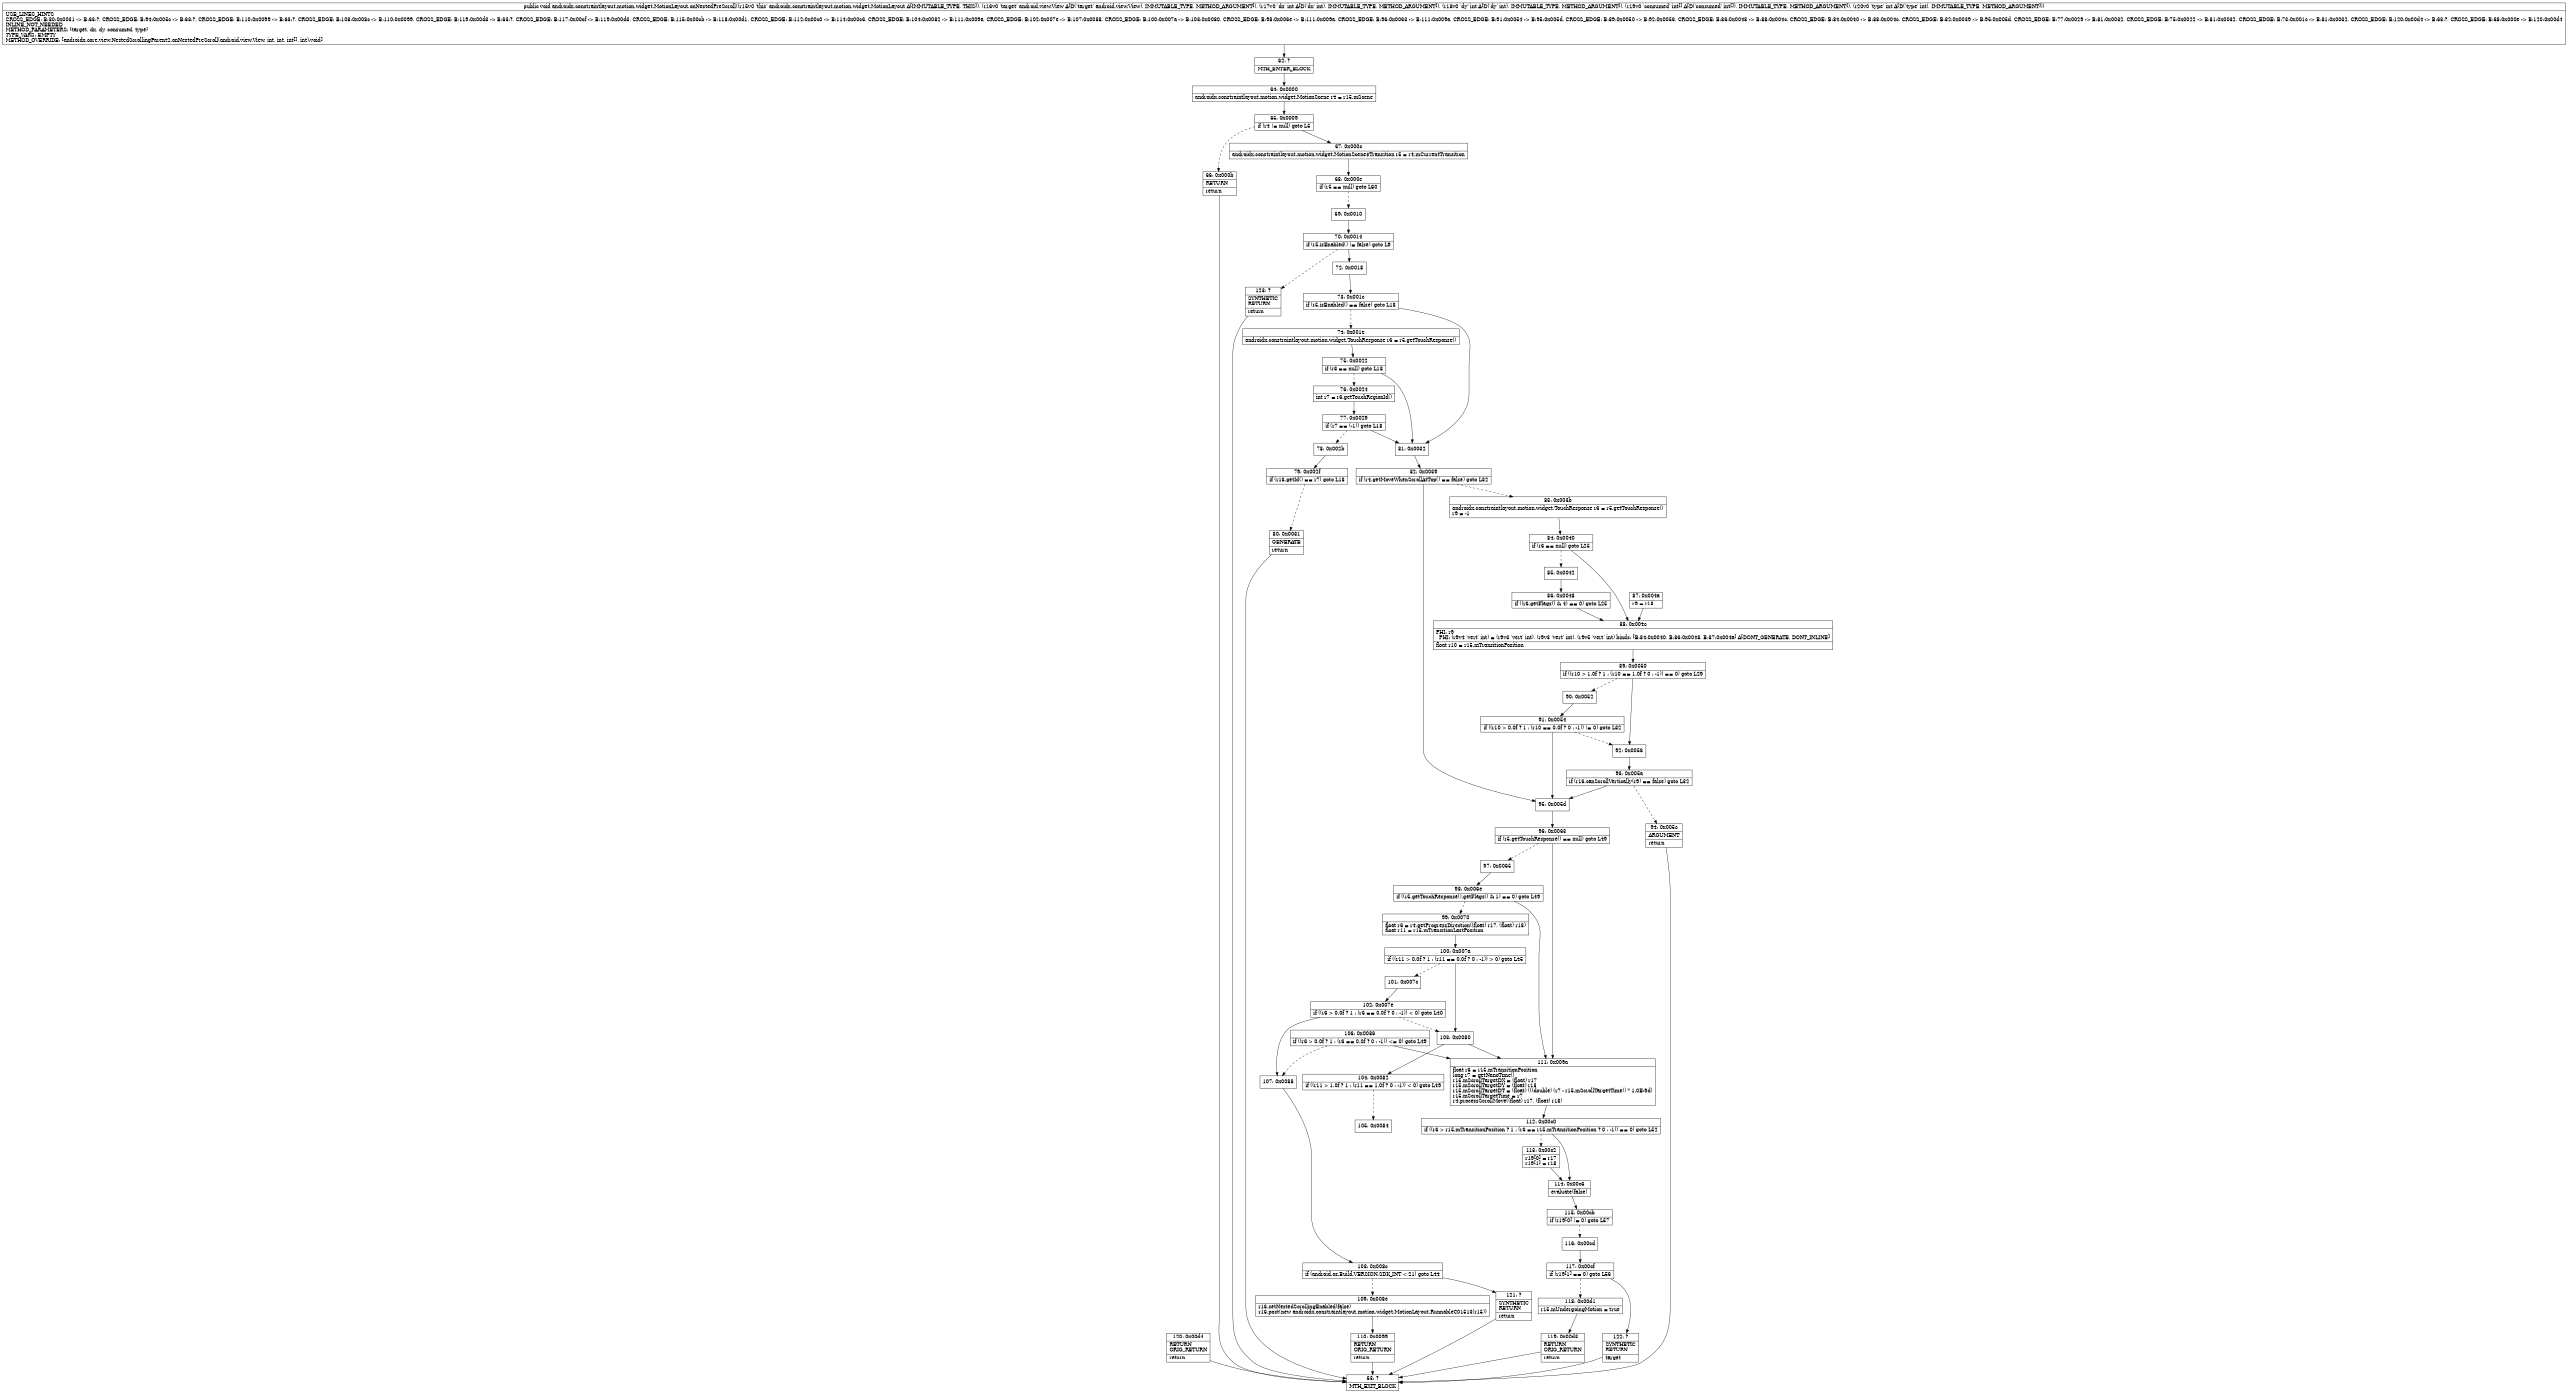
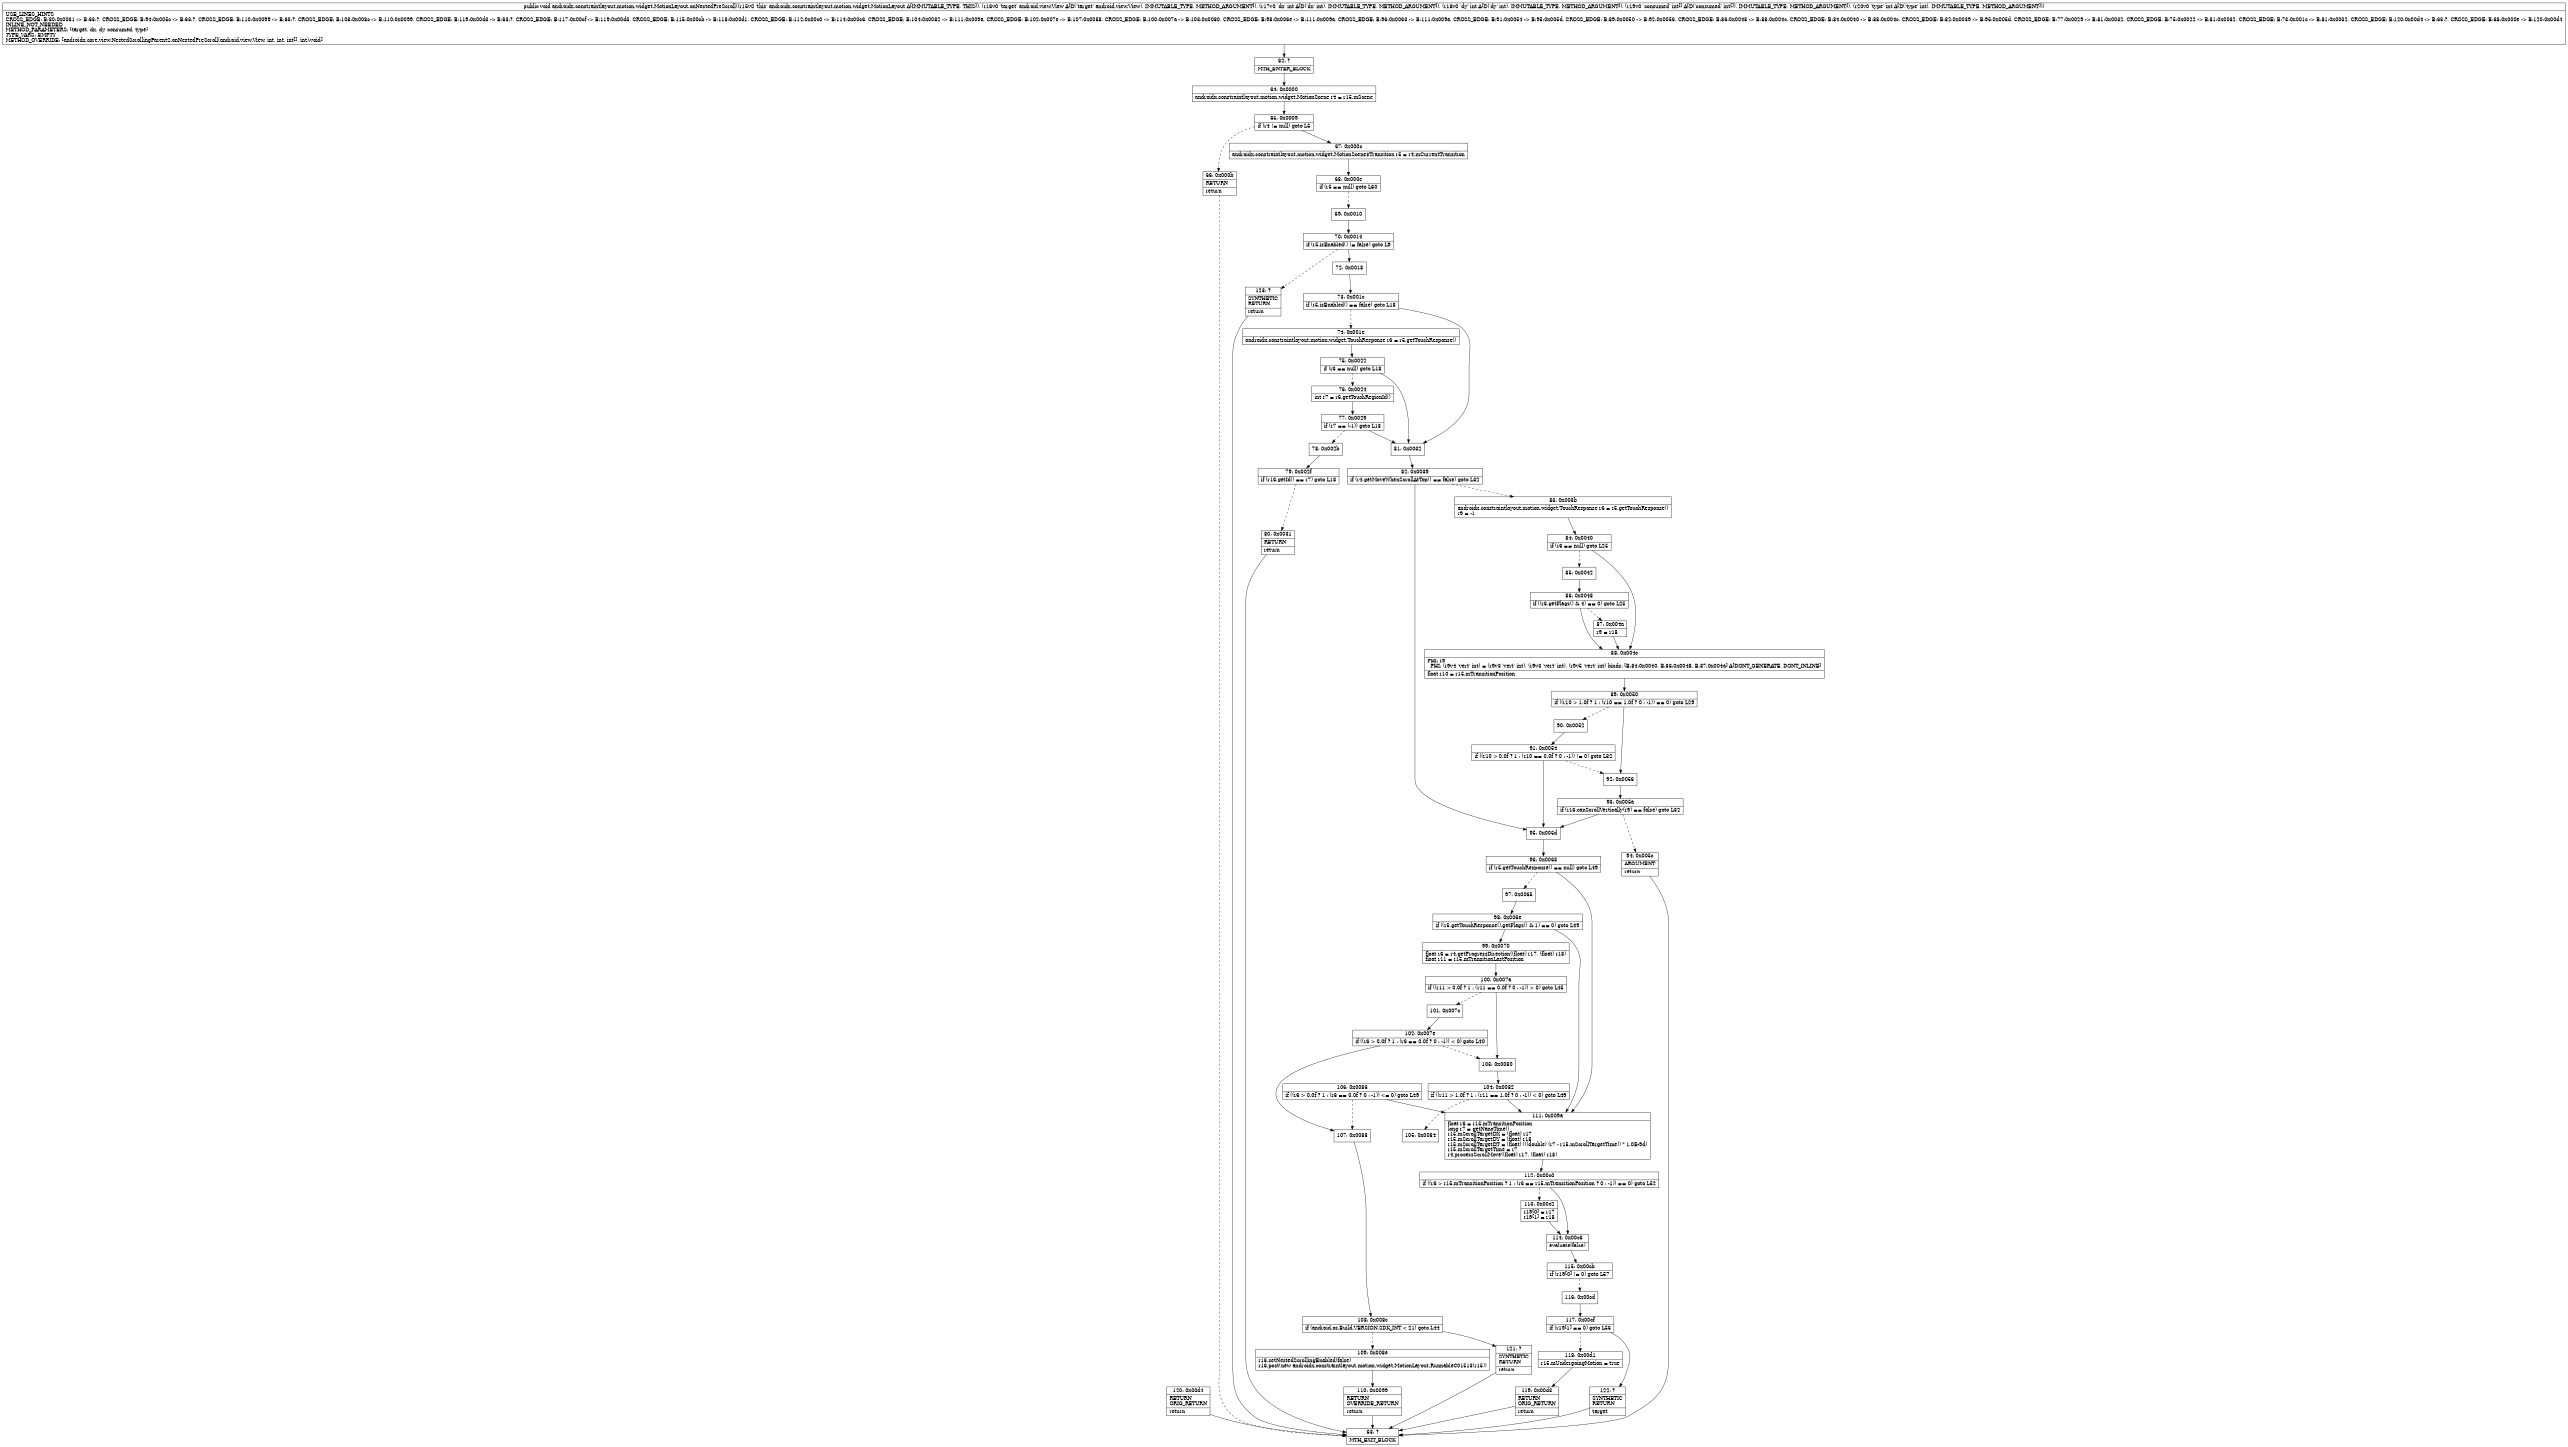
  digraph {
    node [shape=record]
    n1 [label="{62\:\ ?|MTH_ENTER_BLOCK\l}"]
    n2 [label="{64\:\ 0x0000|androidx.constraintlayout.motion.widget.MotionScene r4 = r15.mScene\l}"]
    n3 [label="{65\:\ 0x0009|if (r4 != null) goto L5\l}"]
    n4 [label="{66\:\ 0x000b|RETURN\l|return\l}"]
    n5 [label="{67\:\ 0x000c|androidx.constraintlayout.motion.widget.MotionScene$Transition r5 = r4.mCurrentTransition\l}"]
    n6 [label="{63\:\ ?|MTH_EXIT_BLOCK\l}"]
    n7 [label="{68\:\ 0x000e|if (r5 == null) goto L60\l}"]
    n8 [label="{69\:\ 0x0010}"]
    n9 [label="{70\:\ 0x0014|if (r5.isEnabled() != false) goto L9\l}"]
    n10 [label="{120\:\ 0x00d4|RETURN\lORIG_RETURN\l|return\l}"]
    n11 [label="{72\:\ 0x0018}"]
    n12 [label="{123\:\ ?|SYNTHETIC\lRETURN\l|return\l}"]
    n13 [label="{73\:\ 0x001c|if (r5.isEnabled() == false) goto L18\l}"]
    n14 [label="{74\:\ 0x001e|androidx.constraintlayout.motion.widget.TouchResponse r6 = r5.getTouchResponse()\l}"]
    n15 [label="{81\:\ 0x0032}"]
    n16 [label="{75\:\ 0x0022|if (r6 == null) goto L18\l}"]
    n17 [label="{82\:\ 0x0039|if (r4.getMoveWhenScrollAtTop() == false) goto L32\l}"]
    n18 [label="{76\:\ 0x0024|int r7 = r6.getTouchRegionId()\l}"]
    n19 [label="{77\:\ 0x0029|if (r7 == (\-1)) goto L18\l}"]
    n20 [label="{78\:\ 0x002b}"]
    n21 [label="{79\:\ 0x002f|if (r16.getId() == r7) goto L18\l}"]
-   n22 [label="{80\:\ 0x0031|GENERATE\l|return\l}"]
+   n22 [label="{80\:\ 0x0031|RETURN\l|return\l}"]
    n23 [label="{83\:\ 0x003b|androidx.constraintlayout.motion.widget.TouchResponse r6 = r5.getTouchResponse()\lr9 = \-1\l}"]
    n24 [label="{95\:\ 0x005d}"]
    n25 [label="{84\:\ 0x0040|if (r6 == null) goto L25\l}"]
    n26 [label="{96\:\ 0x0063|if (r5.getTouchResponse() == null) goto L49\l}"]
    n27 [label="{85\:\ 0x0042}"]
    n28 [label="{88\:\ 0x004c|PHI: r9 \l  PHI: (r9v4 'vert' int) = (r9v3 'vert' int), (r9v3 'vert' int), (r9v5 'vert' int) binds: [B:84:0x0040, B:86:0x0048, B:87:0x004a] A[DONT_GENERATE, DONT_INLINE]\l|float r10 = r15.mTransitionPosition\l}"]
    n29 [label="{86\:\ 0x0048|if ((r6.getFlags() & 4) == 0) goto L25\l}"]
    n30 [label="{89\:\ 0x0050|if ((r10 \> 1.0f ? 1 : (r10 == 1.0f ? 0 : \-1)) == 0) goto L29\l}"]
    n31 [label="{87\:\ 0x004a|r9 = r18\l}"]
    n32 [label="{90\:\ 0x0052}"]
    n33 [label="{92\:\ 0x0056}"]
    n34 [label="{91\:\ 0x0054|if ((r10 \> 0.0f ? 1 : (r10 == 0.0f ? 0 : \-1)) != 0) goto L32\l}"]
    n35 [label="{93\:\ 0x005a|if (r16.canScrollVertically(r9) == false) goto L32\l}"]
    n36 [label="{94\:\ 0x005c|ARGUMENT\l|return\l}"]
    n37 [label="{97\:\ 0x0065}"]
    n38 [label="{111\:\ 0x009a|float r6 = r15.mTransitionPosition\llong r7 = getNanoTime()\lr15.mScrollTargetDX = (float) r17\lr15.mScrollTargetDY = (float) r18\lr15.mScrollTargetDT = (float) (((double) (r7 \- r15.mScrollTargetTime)) * 1.0E\-9d)\lr15.mScrollTargetTime = r7\lr4.processScrollMove((float) r17, (float) r18)\l}"]
    n39 [label="{98\:\ 0x006e|if ((r5.getTouchResponse().getFlags() & 1) == 0) goto L49\l}"]
    n40 [label="{112\:\ 0x00c0|if ((r6 \> r15.mTransitionPosition ? 1 : (r6 == r15.mTransitionPosition ? 0 : \-1)) == 0) goto L52\l}"]
    n41 [label="{99\:\ 0x0070|float r6 = r4.getProgressDirection((float) r17, (float) r18)\lfloat r11 = r15.mTransitionLastPosition\l}"]
    n42 [label="{100\:\ 0x007a|if ((r11 \> 0.0f ? 1 : (r11 == 0.0f ? 0 : \-1)) \> 0) goto L45\l}"]
    n43 [label="{101\:\ 0x007c}"]
    n44 [label="{103\:\ 0x0080}"]
    n45 [label="{102\:\ 0x007e|if ((r6 \> 0.0f ? 1 : (r6 == 0.0f ? 0 : \-1)) \< 0) goto L40\l}"]
    n46 [label="{104\:\ 0x0082|if ((r11 \> 1.0f ? 1 : (r11 == 1.0f ? 0 : \-1)) \< 0) goto L49\l}"]
    n47 [label="{107\:\ 0x0088}"]
    n48 [label="{108\:\ 0x008c|if (android.os.Build.VERSION.SDK_INT \< 21) goto L44\l}"]
    n49 [label="{109\:\ 0x008e|r16.setNestedScrollingEnabled(false)\lr16.post(new androidx.constraintlayout.motion.widget.MotionLayout.RunnableC01513(r15))\l}"]
    n50 [label="{121\:\ ?|SYNTHETIC\lRETURN\l|return\l}"]
-   n51 [label="{110\:\ 0x0099|RETURN\lORIG_RETURN\l|return\l}"]
+   n51 [label="{110\:\ 0x0099|RETURN\lOVERRIDE_RETURN\l|return\l}"]
    n52 [label="{105\:\ 0x0084}"]
    n53 [label="{106\:\ 0x0086|if ((r6 \> 0.0f ? 1 : (r6 == 0.0f ? 0 : \-1)) \<= 0) goto L49\l}"]
    n54 [label="{113\:\ 0x00c2|r19[0] = r17\lr19[1] = r18\l}"]
    n55 [label="{114\:\ 0x00c6|evaluate(false)\l}"]
    n56 [label="{115\:\ 0x00cb|if (r19[0] != 0) goto L57\l}"]
    n57 [label="{116\:\ 0x00cd}"]
    n58 [label="{117\:\ 0x00cf|if (r19[1] == 0) goto L56\l}"]
    n59 [label="{118\:\ 0x00d1|r15.mUndergoingMotion = true\l}"]
    n60 [label="{119\:\ 0x00d3|RETURN\lORIG_RETURN\l|return\l}"]
    n61 [label="{122\:\ ?|SYNTHETIC\lRETURN\l|target\l}"]
    n62 [label="{public void androidx.constraintlayout.motion.widget.MotionLayout.onNestedPreScroll((r15v0 'this' androidx.constraintlayout.motion.widget.MotionLayout A[IMMUTABLE_TYPE, THIS]), (r16v0 'target' android.view.View A[D('target' android.view.View), IMMUTABLE_TYPE, METHOD_ARGUMENT]), (r17v0 'dx' int A[D('dx' int), IMMUTABLE_TYPE, METHOD_ARGUMENT]), (r18v0 'dy' int A[D('dy' int), IMMUTABLE_TYPE, METHOD_ARGUMENT]), (r19v0 'consumed' int[] A[D('consumed' int[]), IMMUTABLE_TYPE, METHOD_ARGUMENT]), (r20v0 'type' int A[D('type' int), IMMUTABLE_TYPE, METHOD_ARGUMENT]))  | USE_LINES_HINTS\lCROSS_EDGE: B:80:0x0031 \-\> B:63:?, CROSS_EDGE: B:94:0x005c \-\> B:63:?, CROSS_EDGE: B:110:0x0099 \-\> B:63:?, CROSS_EDGE: B:108:0x008c \-\> B:110:0x0099, CROSS_EDGE: B:119:0x00d3 \-\> B:63:?, CROSS_EDGE: B:117:0x00cf \-\> B:119:0x00d3, CROSS_EDGE: B:115:0x00cb \-\> B:118:0x00d1, CROSS_EDGE: B:112:0x00c0 \-\> B:114:0x00c6, CROSS_EDGE: B:104:0x0082 \-\> B:111:0x009a, CROSS_EDGE: B:102:0x007e \-\> B:107:0x0088, CROSS_EDGE: B:100:0x007a \-\> B:103:0x0080, CROSS_EDGE: B:98:0x006e \-\> B:111:0x009a, CROSS_EDGE: B:96:0x0063 \-\> B:111:0x009a, CROSS_EDGE: B:91:0x0054 \-\> B:95:0x005d, CROSS_EDGE: B:89:0x0050 \-\> B:92:0x0056, CROSS_EDGE: B:86:0x0048 \-\> B:88:0x004c, CROSS_EDGE: B:84:0x0040 \-\> B:88:0x004c, CROSS_EDGE: B:82:0x0039 \-\> B:95:0x005d, CROSS_EDGE: B:77:0x0029 \-\> B:81:0x0032, CROSS_EDGE: B:75:0x0022 \-\> B:81:0x0032, CROSS_EDGE: B:73:0x001c \-\> B:81:0x0032, CROSS_EDGE: B:120:0x00d4 \-\> B:63:?, CROSS_EDGE: B:68:0x000e \-\> B:120:0x00d4\lINLINE_NOT_NEEDED\lMETHOD_PARAMETERS: [target, dx, dy, consumed, type]\lTYPE_VARS: EMPTY\lMETHOD_OVERRIDE: [androidx.core.view.NestedScrollingParent2.onNestedPreScroll(android.view.View, int, int, int[], int):void]\l}"]
    n1 -> n2
    n2 -> n3
    n3 -> n4 [style=dashed]
    n3 -> n5
-   n4 -> n6
+   n4 -> n6 [style=dashed]
    n5 -> n7
    n7 -> n8 [style=dashed]
    n8 -> n9
    n9 -> n11
    n9 -> n12 [style=dashed]
    n10 -> n6
    n11 -> n13
    n12 -> n6
    n13 -> n14 [style=dashed]
    n13 -> n15
    n14 -> n16
    n15 -> n17
    n16 -> n15
    n16 -> n18 [style=dashed]
    n17 -> n23 [style=dashed]
    n17 -> n24
    n18 -> n19
    n19 -> n15
    n19 -> n20 [style=dashed]
    n20 -> n21
    n21 -> n22 [style=dashed]
    n22 -> n6
    n23 -> n25
    n24 -> n26
    n25 -> n27 [style=dashed]
    n25 -> n28
    n26 -> n37 [style=dashed]
    n26 -> n38
    n27 -> n29
    n28 -> n30
    n29 -> n28
+   n29 -> n31 [style=dashed]
    n30 -> n32 [style=dashed]
    n30 -> n33
    n31 -> n28
    n32 -> n34
    n33 -> n35
    n34 -> n24
    n34 -> n33 [style=dashed]
    n35 -> n24
    n35 -> n36 [style=dashed]
    n36 -> n6
    n37 -> n39
    n38 -> n40
    n39 -> n38
-   n39 -> n41 [style=dashed]
+   n39 -> n41 [style=solid]
    n40 -> n54 [style=dashed]
    n40 -> n55
    n41 -> n42
    n42 -> n43 [style=dashed]
    n42 -> n44
    n43 -> n45
    n44 -> n46
    n45 -> n44 [style=dashed]
    n45 -> n47
-   n44 -> n38
+   n46 -> n38
    n46 -> n52 [style=dashed]
    n47 -> n48
    n48 -> n49 [style=dashed]
    n48 -> n50
    n49 -> n51
    n50 -> n6
    n51 -> n6
    n53 -> n38
    n53 -> n47 [style=dashed]
    n54 -> n55
    n55 -> n56
    n56 -> n57 [style=dashed]
    n57 -> n58
    n58 -> n59 [style=dashed]
    n58 -> n61
    n59 -> n60
    n60 -> n6
    n61 -> n6
    n62 -> n1
  }
